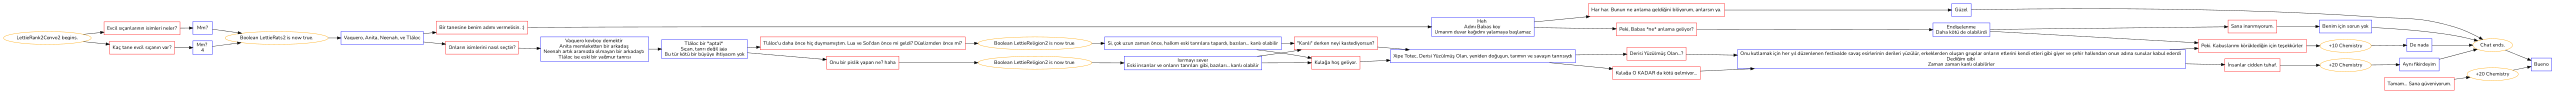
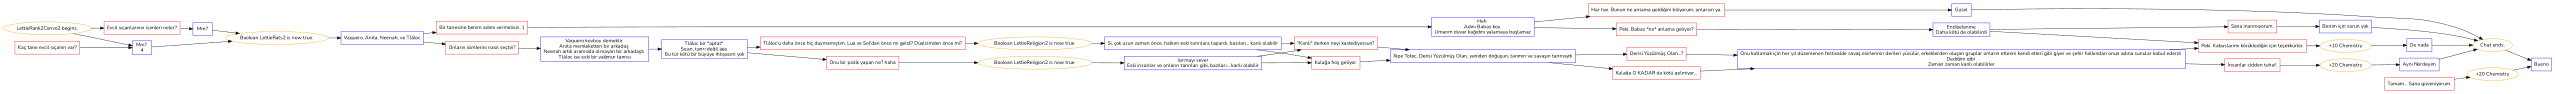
  digraph {
    fontname=Nunito
    rankdir=LR
    node [color=red fontname=Nunito shape=box]
    edge [fontname=Nunito]
    "LettieRank2Convo2 begins." [color=orange shape=""]
    n2 [label="Evcil sıçanlarının isimleri neler?"]
    n3 [label="Kaç tane evcil sıçanın var?"]
    n4 [color=blue label="Mm?"]
    n5 [color=blue label="Mm? \n4"]
    n6 [color=orange label="Boolean LettieRats2 is now true." shape=""]
    n7 [color=blue label="Vaquero, Anita, Neenah, ve Tláloc"]
    n8 [label="Onların isimlerini nasıl seçtin?"]
    n9 [label="Bir tanesine benim adımı vermelisin. :)"]
    n10 [color=blue label="Vaquero kovboy demektir \nAnita memleketten bir arkadaş \nNeenah artık aramızda olmayan bir arkadaştı \nTláloc ise eski bir yağmur tanrısı"]
    n11 [color=blue label="Heh \nAdını Babas koy \nUmarım duvar kağıdını yalamaya başlamaz"]
    n12 [color=blue label="Tláloc bir *aptal* \nSıçan, tanrı değil jaja \nBu tür kötü bir büyüye ihtiyacım yok"]
    n13 [label="Peki, Babas *ne* anlama geliyor?"]
    n14 [label="Har har. Bunun ne anlama geldiğini biliyorum, anlarsın ya."]
    n15 [label="Tláloc'u daha önce hiç duymamıştım. Lua ve Sol'dan önce mi geldi? Düalizmden önce mi?"]
    n16 [label="Onu bir pislik yapan ne? haha"]
    n17 [color=blue label="Endişelenme\nDaha kötü de olabilirdi"]
    n18 [color=blue label="Güzel"]
    n19 [color=orange label="Boolean LettieReligion2 is now true." shape=""]
    n20 [color=orange label="Boolean LettieReligion2 is now true." shape=""]
    n21 [label="Sana inanmıyorum."]
    n22 [label="Peki. Kabuslarımı körüklediğin için teşekkürler."]
    "Chat ends." [color=orange shape=""]
    n24 [color=blue label="Si, çok uzun zaman önce, halkım eski tanrılara tapardı, bazıları... kanlı olabilir"]
    n25 [color=blue label="Isırmayı sever\nEski insanlar ve onların tanrıları gibi, bazıları... kanlı olabilir"]
    n26 [label="Tamam... Sana güveniyorum."]
    n27 [color=orange label="+20 Chemistry" shape=""]
    n28 [color=blue label="Benim için sorun yok"]
    n29 [color=blue label=Bueno]
    n30 [label="\"Kanlı\" derken neyi kastediyorsun?"]
    n31 [label="Kulağa hoş geliyor."]
    n32 [color=blue label="Xipe Totec, Derisi Yüzülmüş Olan, yeniden doğuşun, tarımın ve savaşın tanrısıydı"]
    n33 [label="Derisi Yüzülmüş Olan...?"]
    n34 [label="Kulağa O KADAR da kötü gelmiyor..."]
    n35 [color=blue label="Onu kutlamak için her yıl düzenlenen festivalde savaş esirlerinin derileri yüzülür, erkeklerden oluşan gruplar onların etlerini kendi etleri gibi giyer ve şehir halkından onun adına sunular kabul ederdi \nDediğim gibi \nZaman zaman kanlı olabilirler"]
    n36 [label="İnsanlar cidden tuhaf."]
    n37 [color=orange label="+10 Chemistry" shape=""]
    n38 [color=orange label="+20 Chemistry" shape=""]
    n39 [color=blue label="De nada"]
    n40 [color=blue label="Aynı fikirdeyim"]
    "LettieRank2Convo2 begins." -> n2
-   "LettieRank2Convo2 begins." -> n3
+   "LettieRank2Convo2 begins." -> n5
    n2 -> n4
    n3 -> n5
    n4 -> n6
    n5 -> n6
    n6 -> n7
    n7 -> n8
    n7 -> n9
    n8 -> n10
    n9 -> n11
    n10 -> n12
    n11 -> n13
    n11 -> n14
    n12 -> n15
    n12 -> n16
    n13 -> n17
    n14 -> n18
    n15 -> n19
    n16 -> n20
    n17 -> n21
    n17 -> n22
    n18 -> "Chat ends."
    n19 -> n24
    n20 -> n25
    n21 -> n28
    n22 -> n37
    "Chat ends." -> n29
    n24 -> n30
    n24 -> n31
    n25 -> n30
    n25 -> n31
    n26 -> n27
    n27 -> n29
    n28 -> "Chat ends."
    n30 -> n32
    n31 -> n32
    n32 -> n33
    n32 -> n34
    n33 -> n35
    n34 -> n35
    n35 -> n22
    n35 -> n36
    n36 -> n38
    n37 -> n39
    n38 -> n40
    n39 -> "Chat ends."
    n40 -> "Chat ends."
  }
